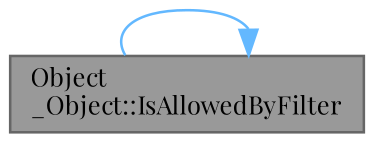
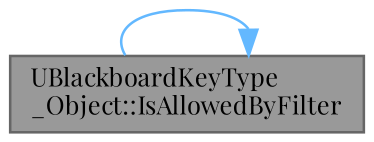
  digraph {
    rankdir=LR
    fontname="Playfair Display"
-   n1 [color=gray40 fillcolor=grey60 fontcolor=black fontname="Playfair Display" fontsize=10 height=0.2 label="Object\l_Object::IsAllowedByFilter" shape=box style=filled width=0.4]
+   n1 [color=gray40 fillcolor=grey60 fontcolor=black fontname="Playfair Display" fontsize=10 height=0.2 label="UBlackboardKeyType\l_Object::IsAllowedByFilter" shape=box style=filled width=0.4]
    n1 -> n1 [color=steelblue1 fontname="Playfair Display" fontsize=10 labelfontname=Helvetica labelfontsize=10 style=solid]
  }
